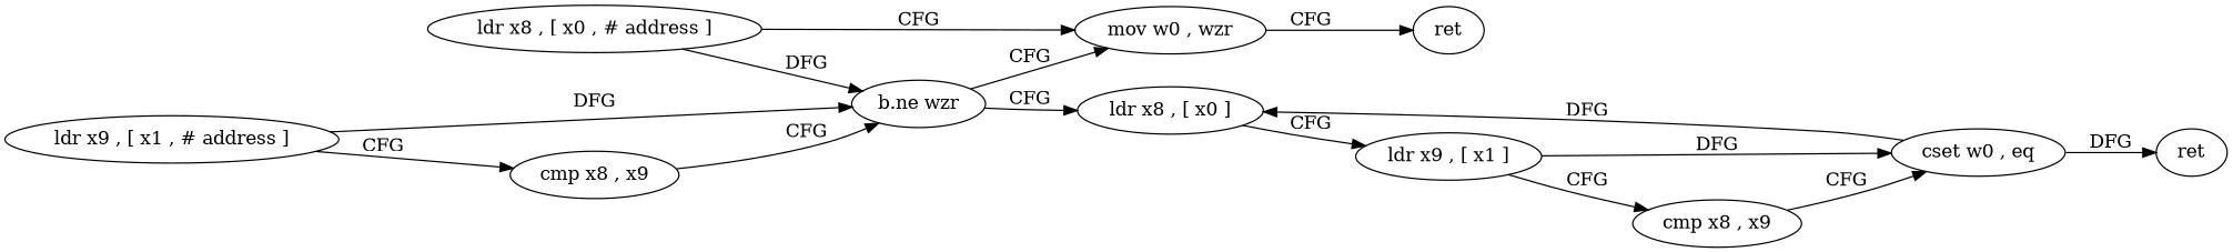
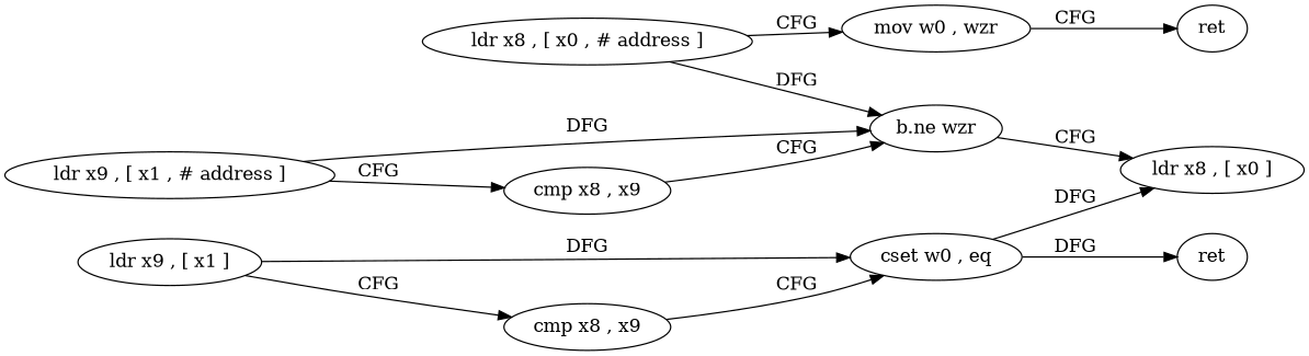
  digraph {
    rankdir=LR
    n1 [label="ldr x8 , [ x0 , # address ]"]
    n2 [label="b.ne wzr"]
    n3 [label="mov w0 , wzr"]
    n4 [label="ldr x9 , [ x1 , # address ]"]
    n5 [label="cmp x8 , x9"]
    n6 [label="ldr x8 , [ x0 ]"]
    n7 [label=ret]
    n8 [label="ldr x9 , [ x1 ]"]
    n9 [label="cset w0 , eq"]
    n10 [label="cmp x8 , x9"]
    n11 [label=ret]
    n1 -> n2 [label=DFG]
    n1 -> n3 [label=CFG]
-   n2 -> n3 [label=CFG]
    n2 -> n6 [label=CFG]
    n3 -> n7 [label=CFG]
    n4 -> n2 [label=DFG]
    n4 -> n5 [label=CFG]
    n5 -> n2 [label=CFG]
-   n6 -> n8 [label=CFG]
    n8 -> n9 [label=DFG]
    n8 -> n10 [label=CFG]
    n9 -> n6 [label=DFG]
    n9 -> n11 [label=DFG]
    n10 -> n9 [label=CFG]
  }
